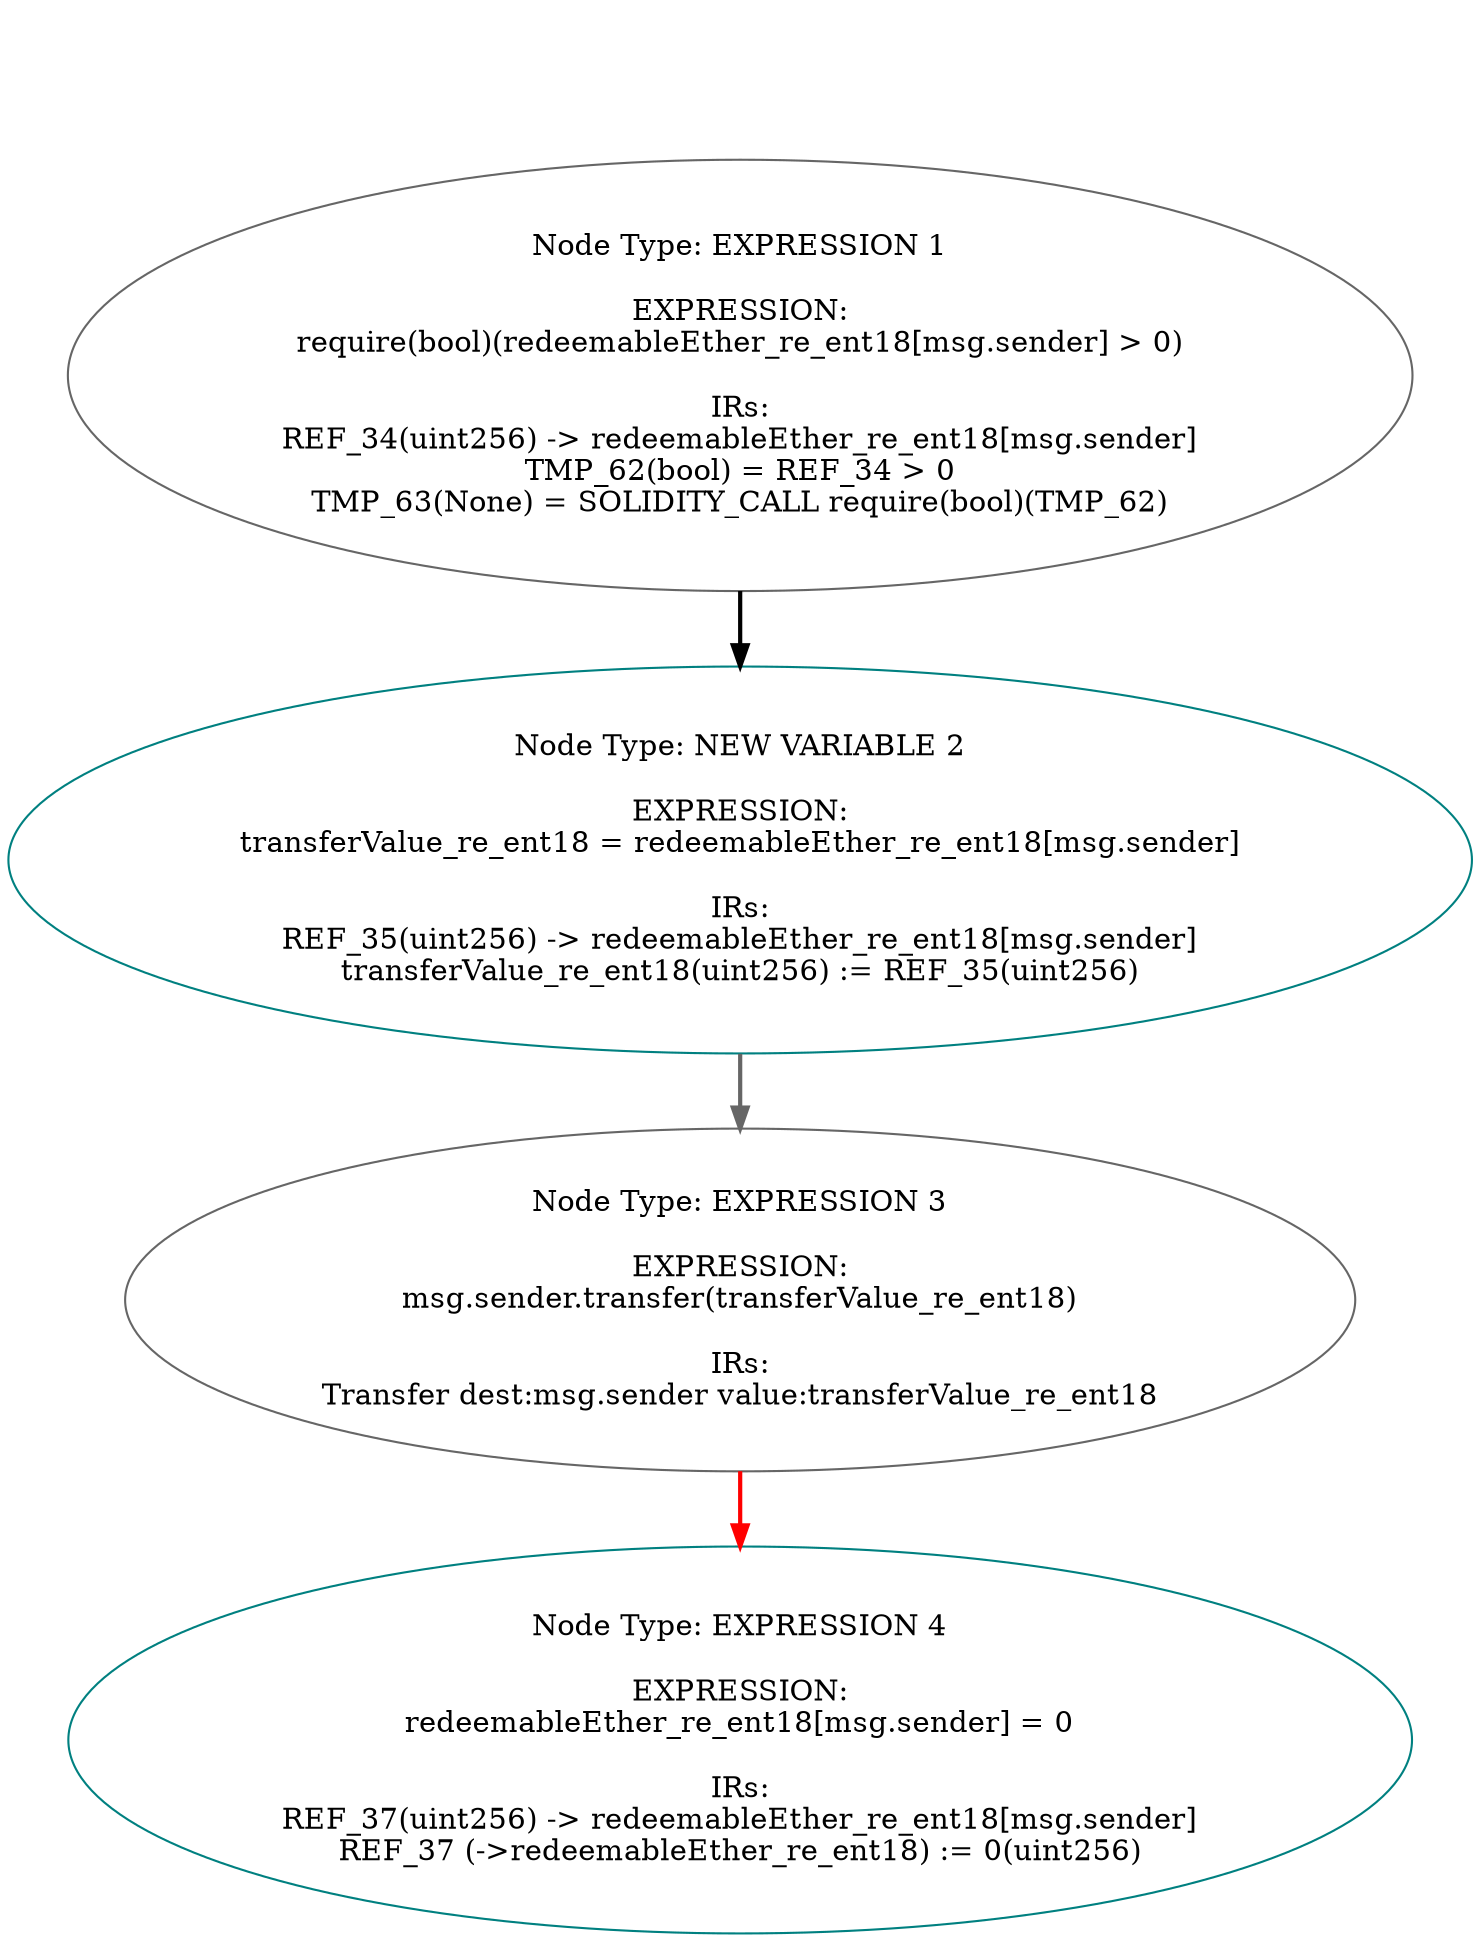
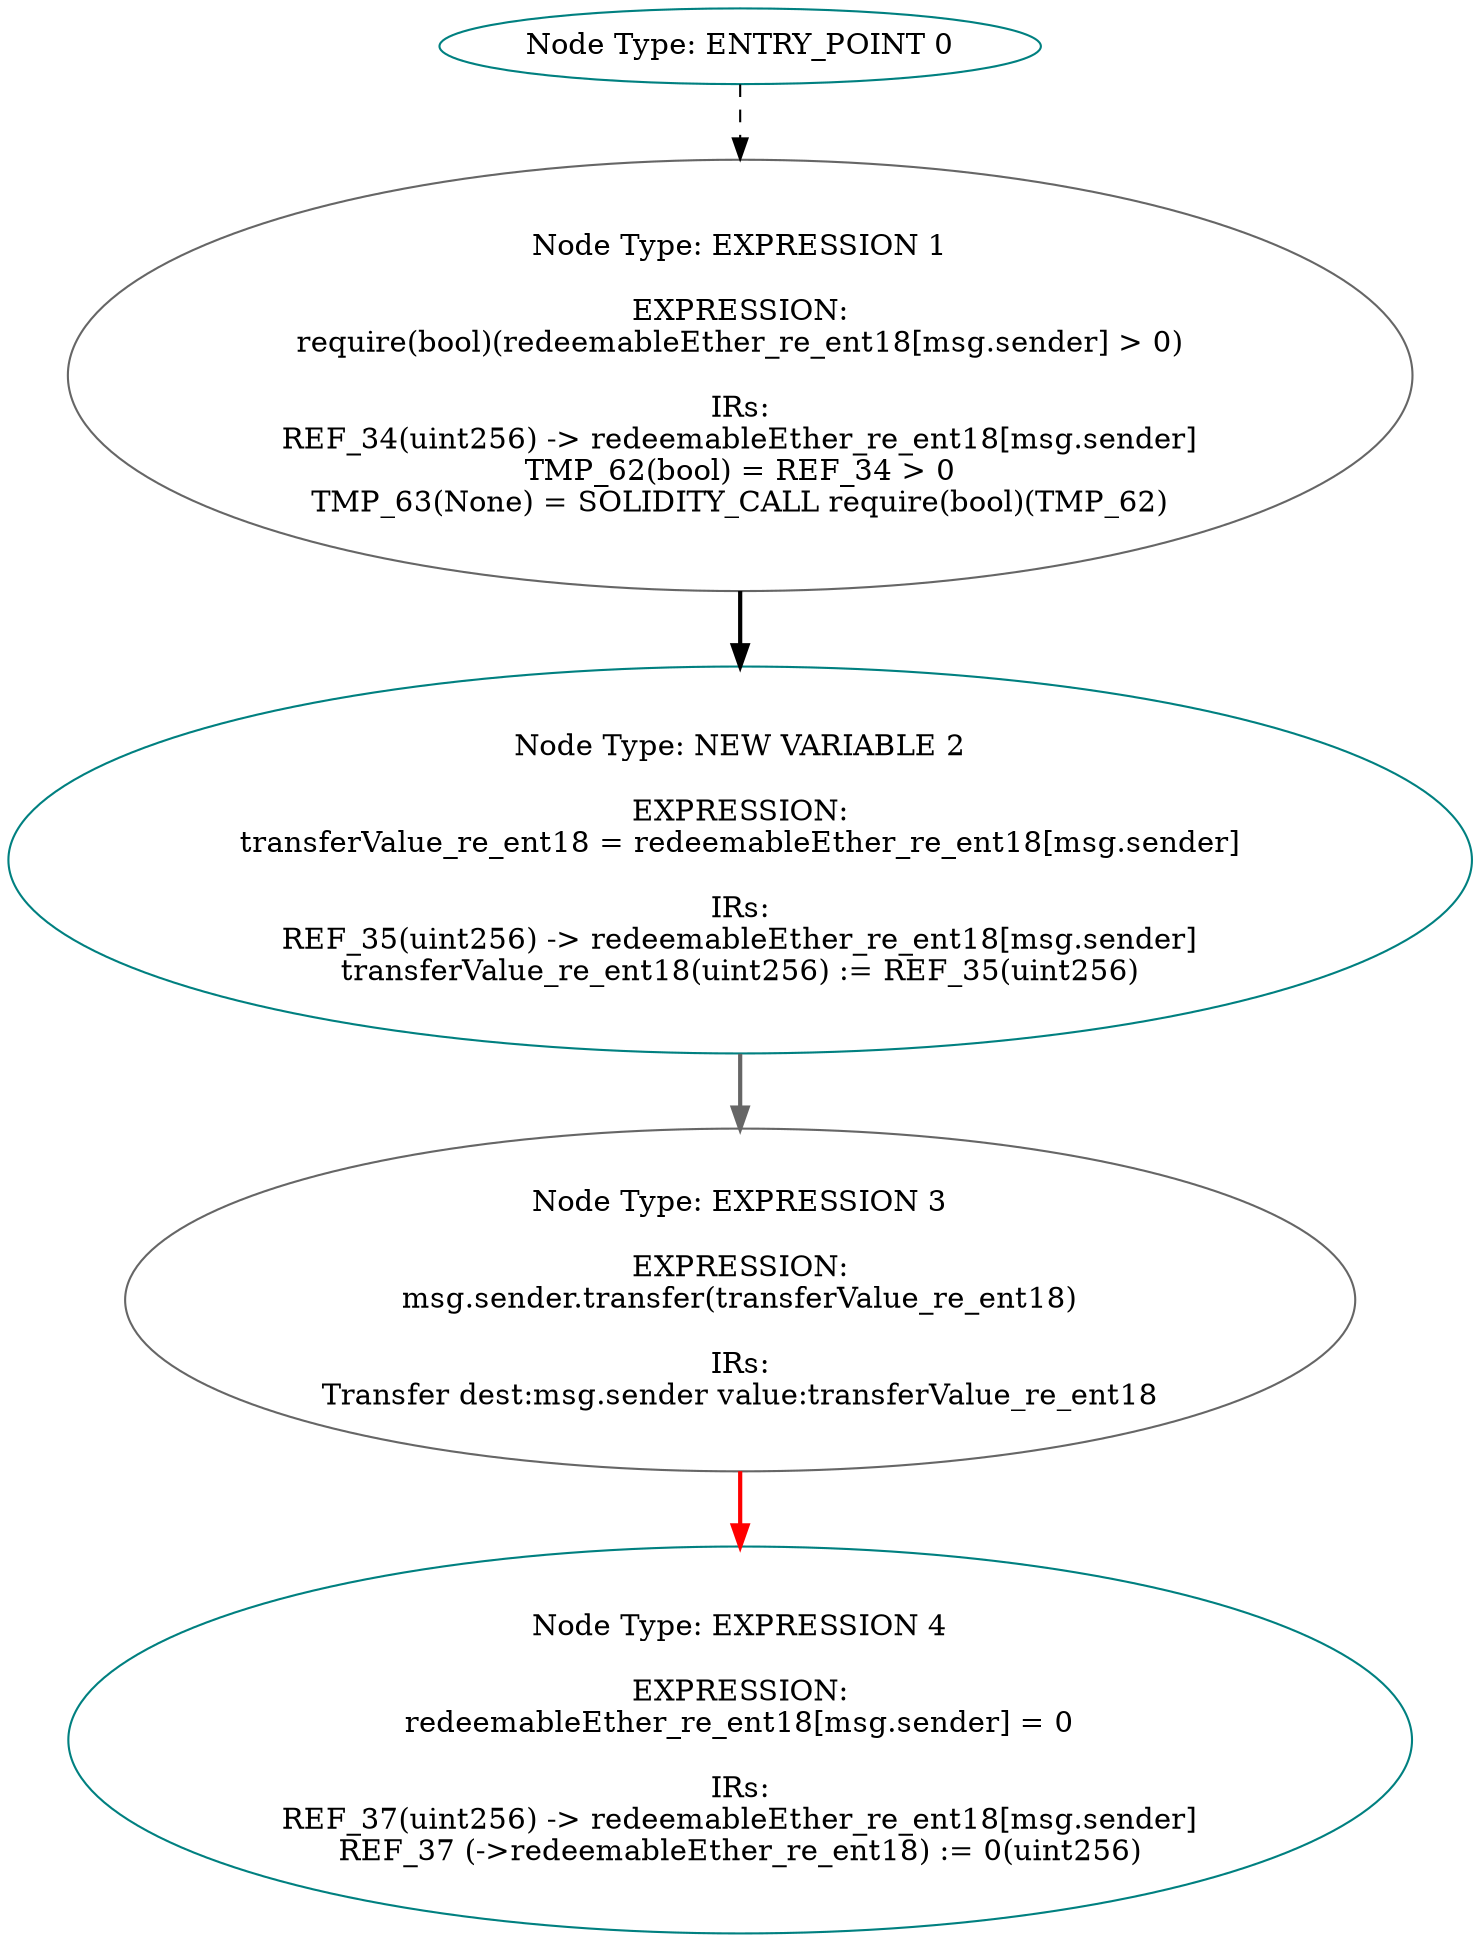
  digraph {
    node [color=teal]
    edge [color=black style=bold]
+   n1 [label="Node Type: ENTRY_POINT 0\n"]
    n2 [label="Node Type: EXPRESSION 1\n\nEXPRESSION:\nrequire(bool)(redeemableEther_re_ent18[msg.sender] > 0)\n\nIRs:\nREF_34(uint256) -> redeemableEther_re_ent18[msg.sender]\nTMP_62(bool) = REF_34 > 0\nTMP_63(None) = SOLIDITY_CALL require(bool)(TMP_62)" color=gray40]
    n3 [label="Node Type: NEW VARIABLE 2\n\nEXPRESSION:\ntransferValue_re_ent18 = redeemableEther_re_ent18[msg.sender]\n\nIRs:\nREF_35(uint256) -> redeemableEther_re_ent18[msg.sender]\ntransferValue_re_ent18(uint256) := REF_35(uint256)"]
    n4 [label="Node Type: EXPRESSION 3\n\nEXPRESSION:\nmsg.sender.transfer(transferValue_re_ent18)\n\nIRs:\nTransfer dest:msg.sender value:transferValue_re_ent18" color=gray40]
    n5 [label="Node Type: EXPRESSION 4\n\nEXPRESSION:\nredeemableEther_re_ent18[msg.sender] = 0\n\nIRs:\nREF_37(uint256) -> redeemableEther_re_ent18[msg.sender]\nREF_37 (->redeemableEther_re_ent18) := 0(uint256)"]
+   n1 -> n2 [style=dashed]
    n2 -> n3
    n3 -> n4 [color=gray40]
    n4 -> n5 [color=red]
  }
